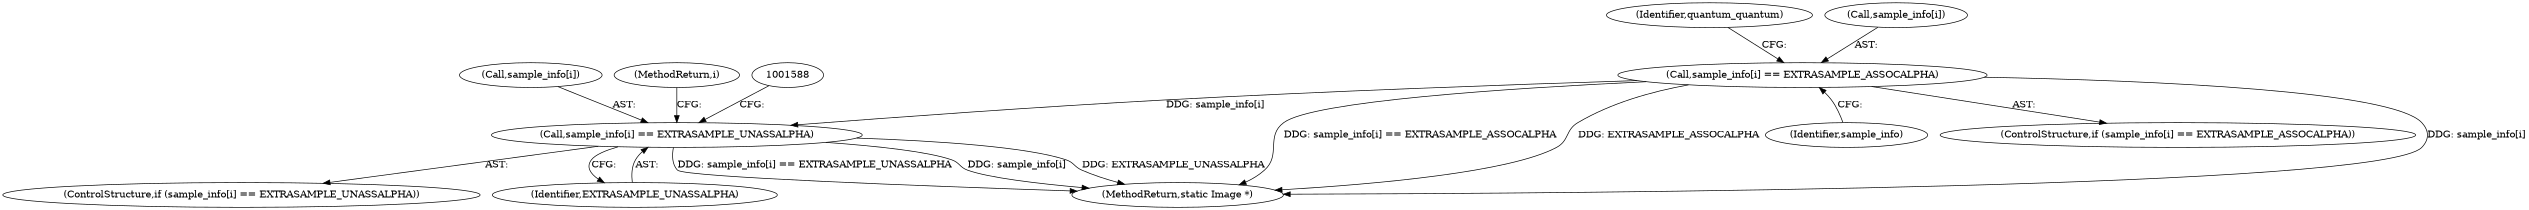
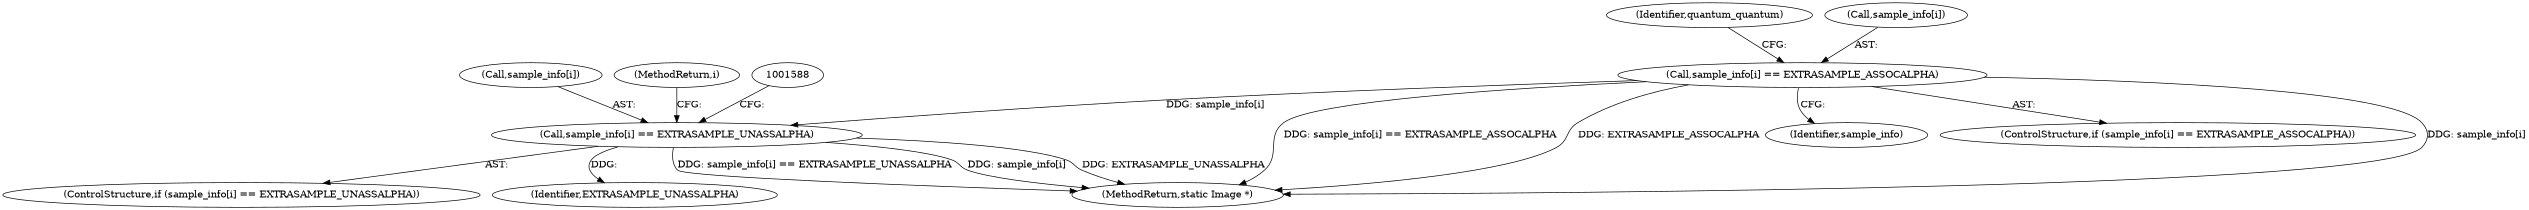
  digraph {
    n1 [label="(Call,sample_info[i] == EXTRASAMPLE_ASSOCALPHA)"]
    n2 [label="(Call,sample_info[i] == EXTRASAMPLE_UNASSALPHA)"]
    n3 [label="(ControlStructure,if (sample_info[i] == EXTRASAMPLE_ASSOCALPHA))"]
    n4 [label="(MethodReturn,static Image *)"]
    n5 [label="(ControlStructure,if (sample_info[i] == EXTRASAMPLE_UNASSALPHA))"]
    n6 [label="(Identifier,EXTRASAMPLE_UNASSALPHA)"]
    n7 [label="(Identifier,quantum_quantum)"]
    n8 [label="(Call,sample_info[i])"]
    n9 [label="(Identifier,sample_info)"]
    n10 [label="(Call,sample_info[i])"]
    n11 [label="(MethodReturn,i)"]
    1001588
    n1 -> n2 [label="DDG: sample_info[i]"]
    n1 -> n3 [label="AST: "]
    n1 -> n4 [label="DDG: sample_info[i]"]
    n1 -> n4 [label="DDG: sample_info[i] == EXTRASAMPLE_ASSOCALPHA"]
    n1 -> n4 [label="DDG: EXTRASAMPLE_ASSOCALPHA"]
    n2 -> n4 [label="DDG: sample_info[i] == EXTRASAMPLE_UNASSALPHA"]
    n2 -> n4 [label="DDG: sample_info[i]"]
    n2 -> n4 [label="DDG: EXTRASAMPLE_UNASSALPHA"]
    n2 -> n5 [label="AST: "]
-   n2 -> n6 [label="CFG: "]
-   n6 -> n2 [label="AST: "]
+   n2 -> n6 [label="DDG: "]
    n7 -> n1 [label="CFG: "]
    n8 -> n1 [label="AST: "]
-   n9 -> n1 [label="CFG: "]
+   n1 -> n9 [label="CFG: "]
    n10 -> n2 [label="AST: "]
    n11 -> n2 [label="CFG: "]
    1001588 -> n2 [label="CFG: "]
  }
